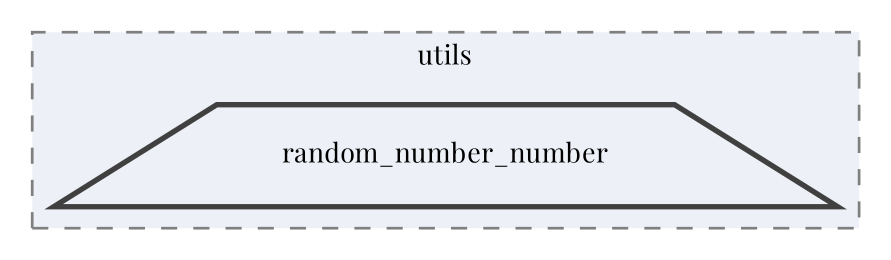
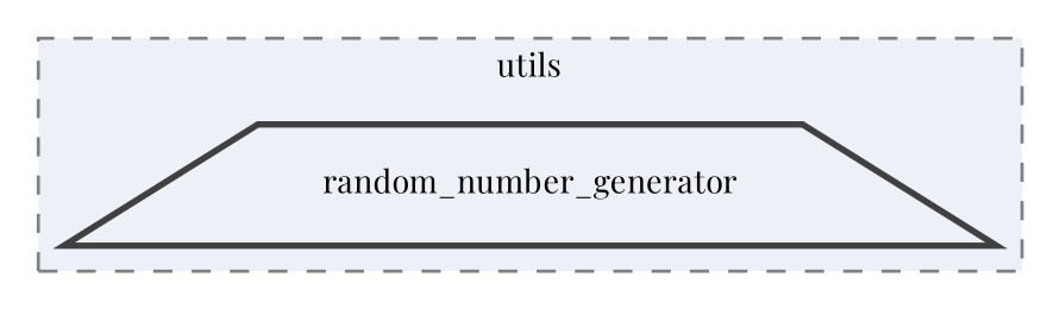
  digraph {
    compound=true
    rankdir=LR
    fontname="Playfair Display"
-   n1 [color=grey25 fillcolor="#edf0f7" fontname="Playfair Display" fontsize=10 height=0.2 label=random_number_number shape=trapezium style="filled,bold" width=0.4]
+   n1 [color=grey25 fillcolor="#edf0f7" fontname="Playfair Display" fontsize=10 height=0.2 label=random_number_generator shape=trapezium style="filled,bold" width=0.4]
    subgraph cluster_1 {
      bgcolor="#edf0f7"
      fontsize=10
      label=utils
      pencolor=grey50
      style="filled,dashed"
      n1
    }
  }
